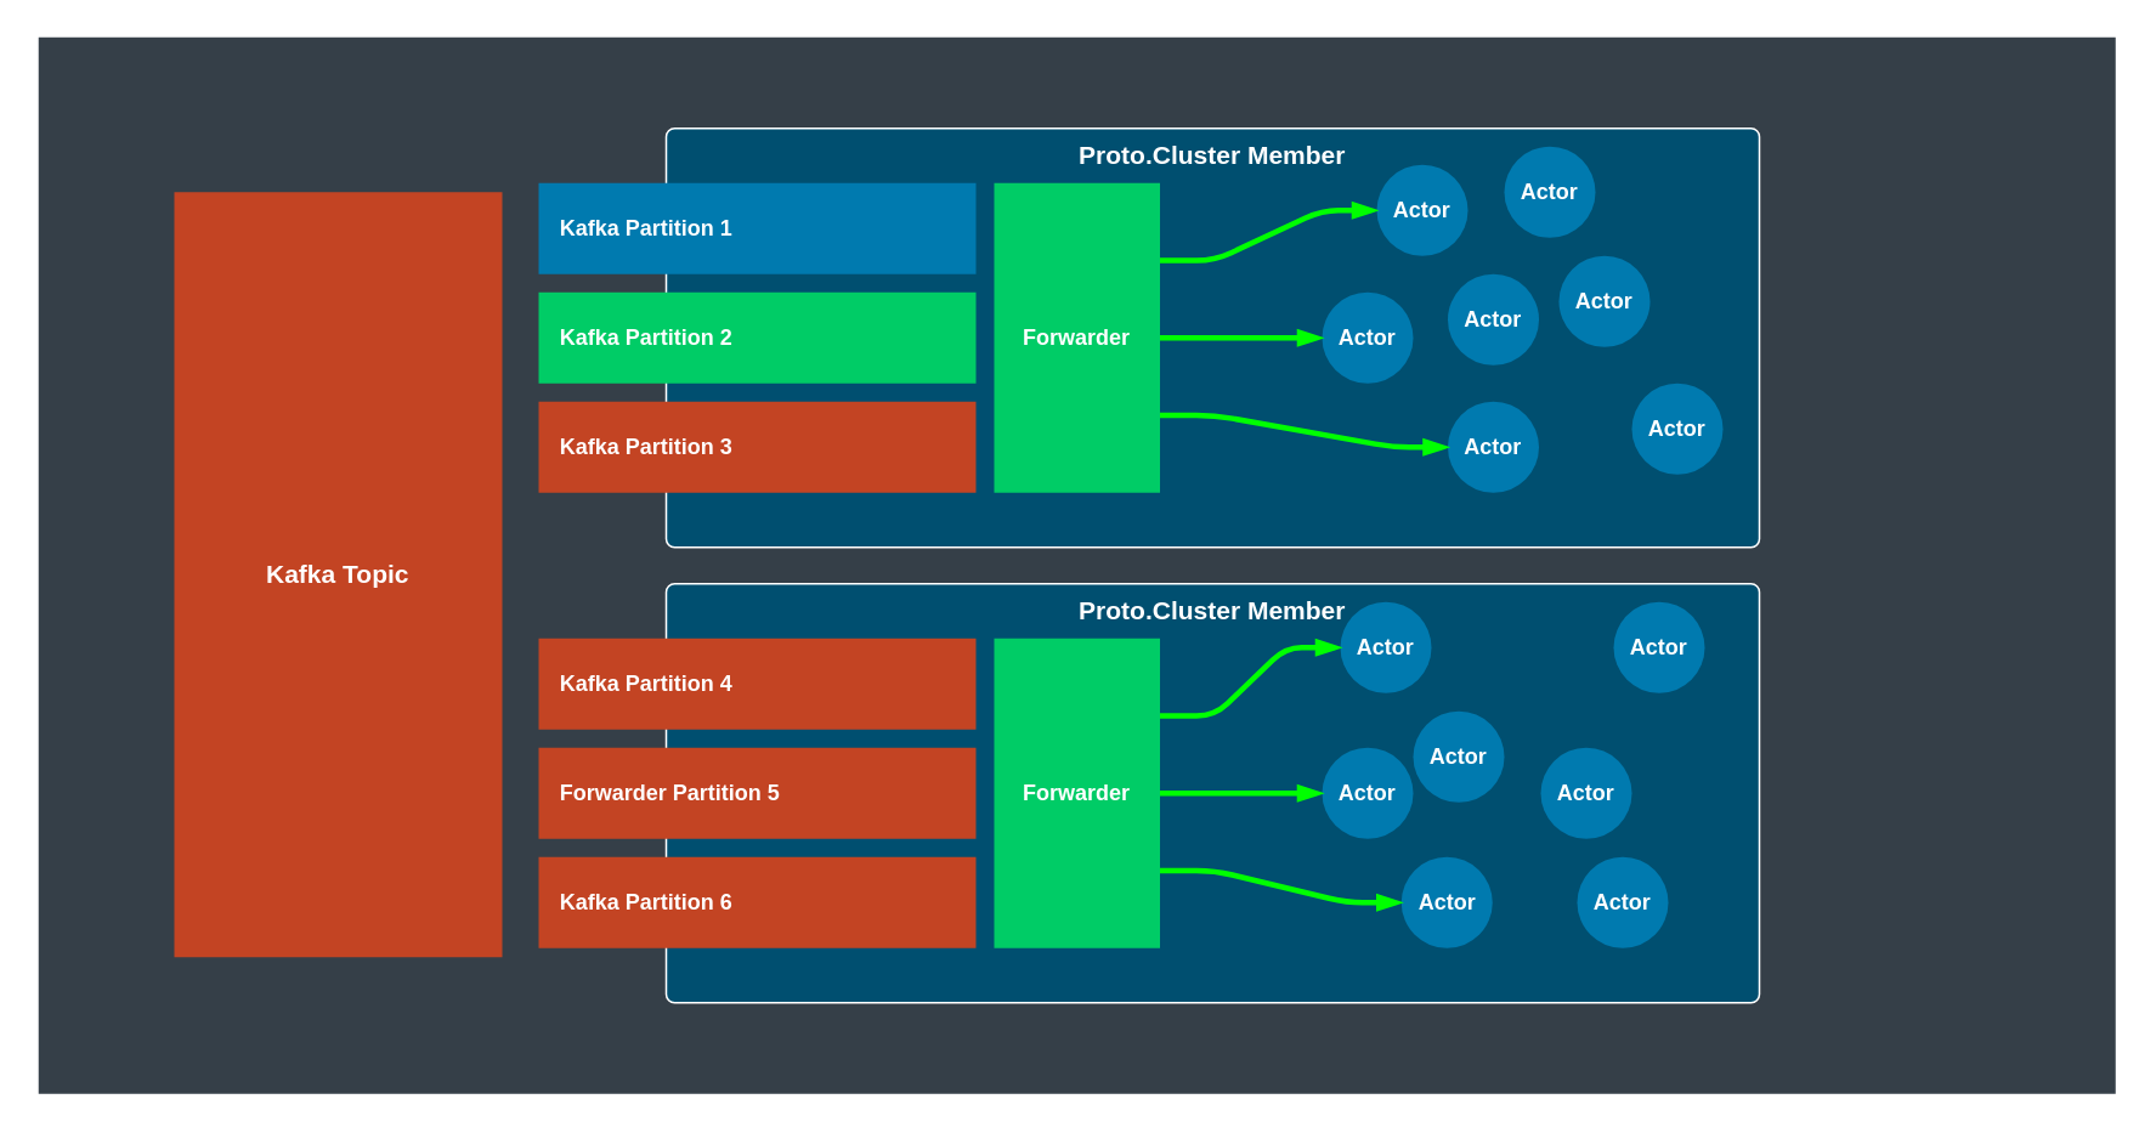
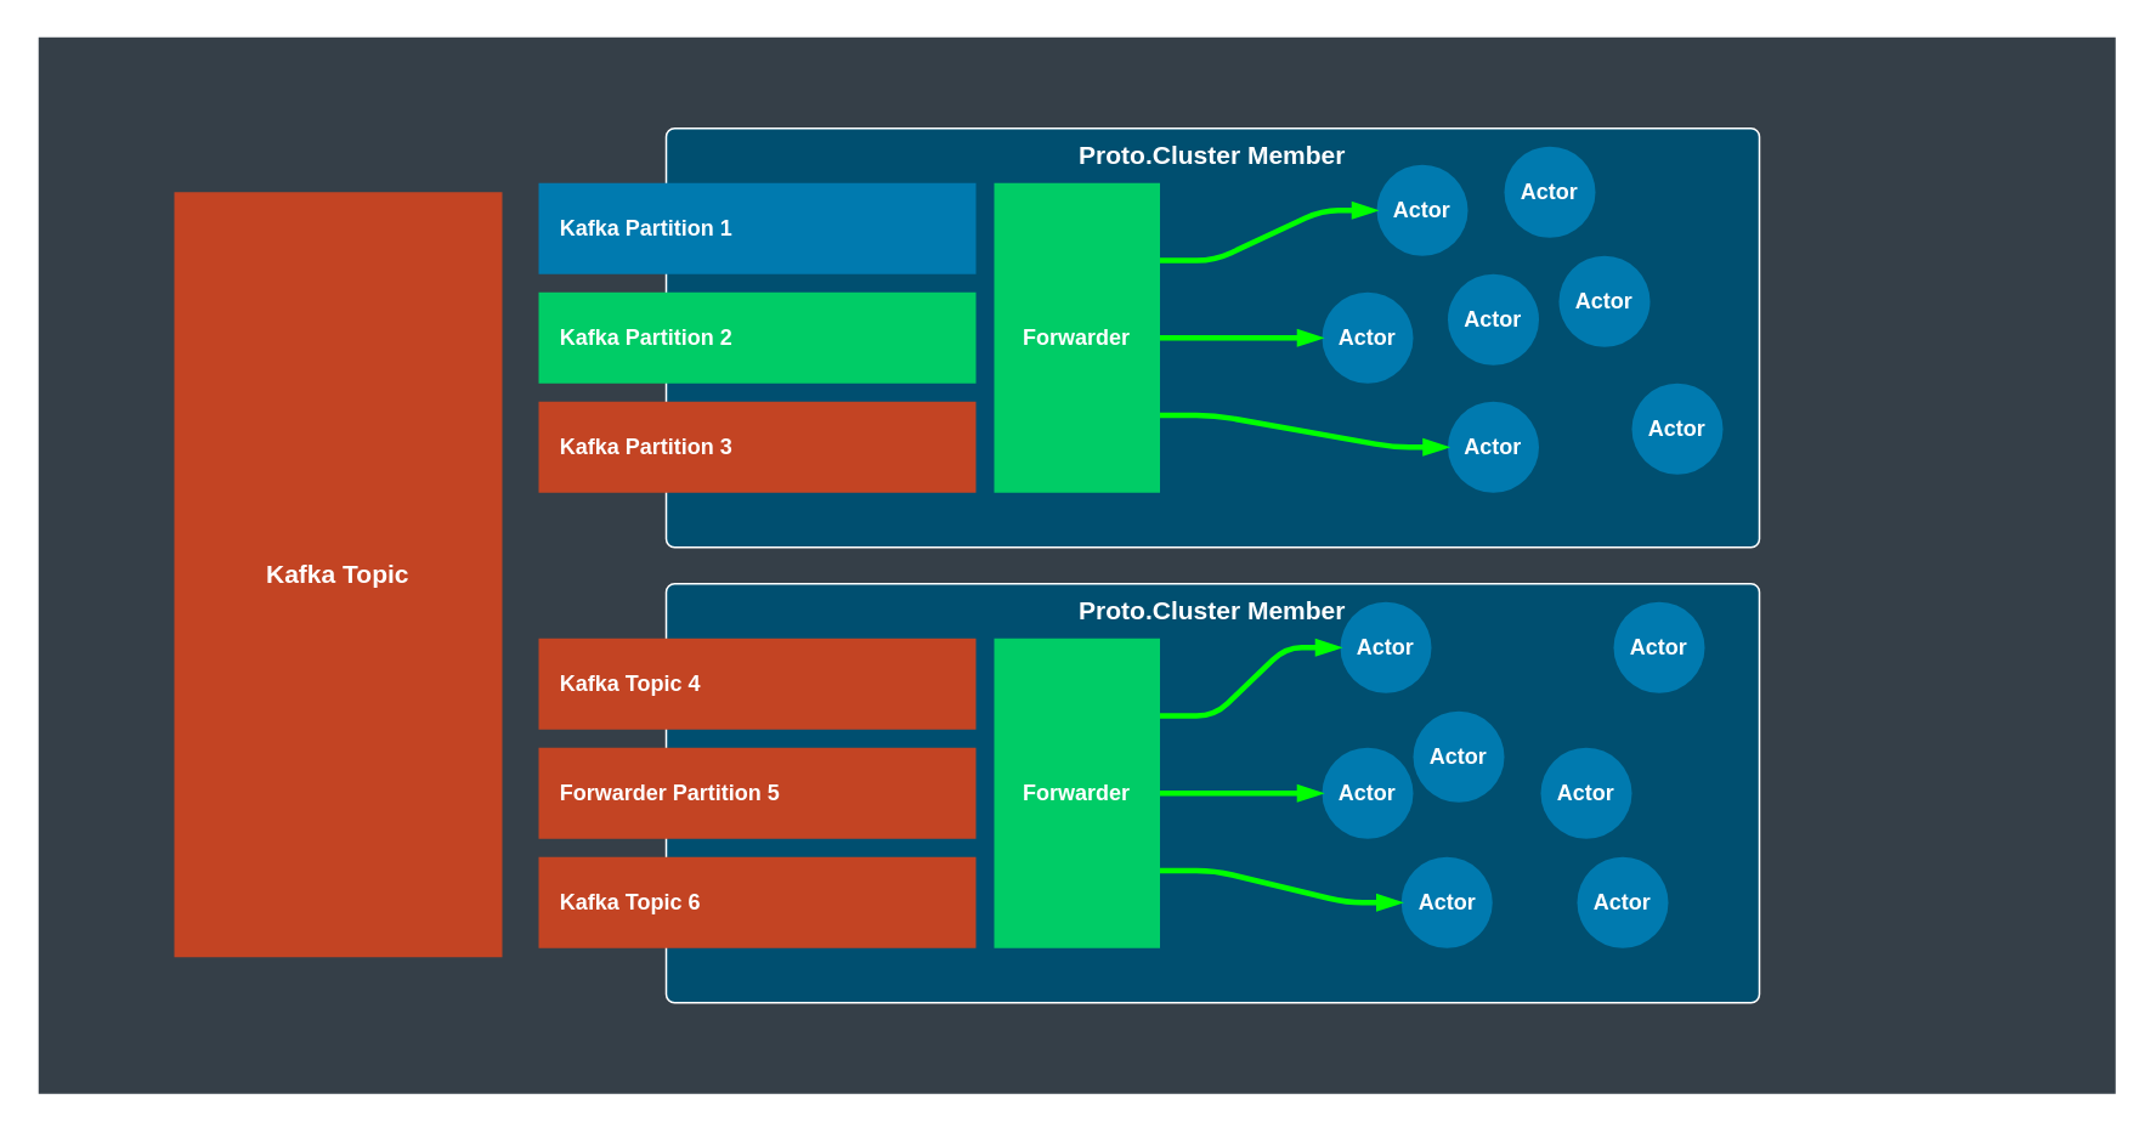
  <mxCell id="0" />
  <mxCell id="1" parent="0" />
  <mxCell id="2" value="" style="rounded=0;whiteSpace=wrap;html=1;fontColor=#FFFFFF;strokeColor=none;fillColor=#353F48;" vertex="1" parent="1"><mxGeometry x="20.5" y="20" width="1140" height="580" as="geometry" /></mxCell>
  <mxCell id="3" value="&lt;span style=&quot;font-size: 14px; text-align: left;&quot;&gt;Proto.Cluster Member&lt;/span&gt;" style="rounded=1;whiteSpace=wrap;html=1;shadow=0;glass=0;strokeWidth=1;fontSize=12;arcSize=2;verticalAlign=top;fontStyle=1;fillColor=#004F70;strokeColor=#FFFFFF;fontColor=#FFFFFF;" vertex="1" parent="1"><mxGeometry x="365" y="320" width="600" height="230" as="geometry" /></mxCell>
  <mxCell id="4" value="&lt;span style=&quot;font-size: 14px; text-align: left;&quot;&gt;Proto.Cluster Member&lt;/span&gt;" style="rounded=1;whiteSpace=wrap;html=1;shadow=0;glass=0;strokeWidth=1;fontSize=12;arcSize=2;verticalAlign=top;fontStyle=1;fillColor=#004F70;strokeColor=#FFFFFF;fontColor=#FFFFFF;" vertex="1" parent="1"><mxGeometry x="365" y="70" width="600" height="230" as="geometry" /></mxCell>
  <mxCell id="5" value="Kafka Partition 1" style="rounded=0;whiteSpace=wrap;html=1;fontStyle=1;verticalAlign=middle;align=left;spacing=2;spacingLeft=10;spacingRight=10;fillColor=#007aaf;fontColor=#FFFFFF;strokeColor=none;" vertex="1" parent="1"><mxGeometry x="295" y="100" width="240" height="50" as="geometry" /></mxCell>
  <mxCell id="6" value="Kafka Partition 2" style="rounded=0;whiteSpace=wrap;html=1;fontStyle=1;verticalAlign=middle;align=left;spacing=2;spacingLeft=10;spacingRight=10;fillColor=#00cc66;fontColor=#FFFFFF;strokeColor=none;" vertex="1" parent="1"><mxGeometry x="295" y="160" width="240" height="50" as="geometry" /></mxCell>
  <mxCell id="7" value="Actor" style="ellipse;whiteSpace=wrap;html=1;aspect=fixed;align=center;fontStyle=1;fillColor=#007AAF;strokeColor=none;fontColor=#FFFFFF;" vertex="1" parent="1"><mxGeometry x="755" y="90" width="50" height="50" as="geometry" /></mxCell>
  <mxCell id="8" value="Actor" style="ellipse;whiteSpace=wrap;html=1;aspect=fixed;align=center;fontStyle=1;fillColor=#007AAF;strokeColor=none;fontColor=#FFFFFF;" vertex="1" parent="1"><mxGeometry x="855" y="140" width="50" height="50" as="geometry" /></mxCell>
  <mxCell id="9" value="Actor" style="ellipse;whiteSpace=wrap;html=1;aspect=fixed;align=center;fontStyle=1;fillColor=#007AAF;strokeColor=none;fontColor=#FFFFFF;" vertex="1" parent="1"><mxGeometry x="825" y="80" width="50" height="50" as="geometry" /></mxCell>
  <mxCell id="10" value="Actor" style="ellipse;whiteSpace=wrap;html=1;aspect=fixed;align=center;fontStyle=1;fillColor=#007AAF;strokeColor=none;fontColor=#FFFFFF;" vertex="1" parent="1"><mxGeometry x="794" y="150" width="50" height="50" as="geometry" /></mxCell>
  <mxCell id="11" value="Actor" style="ellipse;whiteSpace=wrap;html=1;aspect=fixed;align=center;fontStyle=1;fillColor=#007AAF;strokeColor=none;fontColor=#FFFFFF;" vertex="1" parent="1"><mxGeometry x="725" y="160" width="50" height="50" as="geometry" /></mxCell>
  <mxCell id="12" value="Actor" style="ellipse;whiteSpace=wrap;html=1;aspect=fixed;align=center;fontStyle=1;strokeColor=none;fontColor=#FFFFFF;fillColor=#007AAF;" vertex="1" parent="1"><mxGeometry x="895" y="210" width="50" height="50" as="geometry" /></mxCell>
  <mxCell id="13" value="Actor" style="ellipse;whiteSpace=wrap;html=1;aspect=fixed;align=center;fontStyle=1;fillColor=#007AAF;strokeColor=none;fontColor=#FFFFFF;" vertex="1" parent="1"><mxGeometry x="794" y="220" width="50" height="50" as="geometry" /></mxCell>
  <mxCell id="14" value="Kafka Topic" style="rounded=0;whiteSpace=wrap;html=1;fontStyle=1;verticalAlign=middle;align=center;spacing=2;spacingLeft=10;spacingRight=10;fontSize=14;fillColor=#C34423;fontColor=#FFFFFF;strokeColor=none;" vertex="1" parent="1"><mxGeometry x="95" y="105" width="180" height="420" as="geometry" /></mxCell>
  <mxCell id="15" value="Forwarder Partition 5" style="rounded=0;whiteSpace=wrap;html=1;fontStyle=1;verticalAlign=middle;align=left;spacing=2;spacingLeft=10;spacingRight=10;fillColor=#C34423;fontColor=#FFFFFF;strokeColor=none;" vertex="1" parent="1"><mxGeometry x="295" y="410" width="240" height="50" as="geometry" /></mxCell>
  <mxCell id="16" value="Actor" style="ellipse;whiteSpace=wrap;html=1;aspect=fixed;align=center;fontStyle=1;fillColor=#007AAF;strokeColor=none;fontColor=#FFFFFF;" vertex="1" parent="1"><mxGeometry x="735" y="330" width="50" height="50" as="geometry" /></mxCell>
  <mxCell id="17" value="Actor" style="ellipse;whiteSpace=wrap;html=1;aspect=fixed;align=center;fontStyle=1;strokeColor=none;fontColor=#FFFFFF;fillColor=#007AAF;" vertex="1" parent="1"><mxGeometry x="845" y="410" width="50" height="50" as="geometry" /></mxCell>
  <mxCell id="18" value="Actor" style="ellipse;whiteSpace=wrap;html=1;aspect=fixed;align=center;fontStyle=1;fillColor=#007AAF;strokeColor=none;fontColor=#FFFFFF;" vertex="1" parent="1"><mxGeometry x="885" y="330" width="50" height="50" as="geometry" /></mxCell>
  <mxCell id="19" value="Actor" style="ellipse;whiteSpace=wrap;html=1;aspect=fixed;align=center;fontStyle=1;fillColor=#007AAF;strokeColor=none;fontColor=#FFFFFF;" vertex="1" parent="1"><mxGeometry x="775" y="390" width="50" height="50" as="geometry" /></mxCell>
  <mxCell id="20" value="Actor" style="ellipse;whiteSpace=wrap;html=1;aspect=fixed;align=center;fontStyle=1;fillColor=#007AAF;strokeColor=none;fontColor=#FFFFFF;" vertex="1" parent="1"><mxGeometry x="725" y="410" width="50" height="50" as="geometry" /></mxCell>
  <mxCell id="21" value="Actor" style="ellipse;whiteSpace=wrap;html=1;aspect=fixed;align=center;fontStyle=1;fillColor=#007AAF;strokeColor=none;fontColor=#FFFFFF;" vertex="1" parent="1"><mxGeometry x="865" y="470" width="50" height="50" as="geometry" /></mxCell>
  <mxCell id="22" value="Actor" style="ellipse;whiteSpace=wrap;html=1;aspect=fixed;align=center;fontStyle=1;fillColor=#007AAF;strokeColor=none;fontColor=#FFFFFF;" vertex="1" parent="1"><mxGeometry x="768.5" y="470" width="50" height="50" as="geometry" /></mxCell>
  <mxCell id="23" style="edgeStyle=entityRelationEdgeStyle;orthogonalLoop=1;jettySize=auto;html=1;exitX=1;exitY=0.25;exitDx=0;exitDy=0;entryX=0;entryY=0.5;entryDx=0;entryDy=0;fontSize=14;strokeWidth=3;strokeColor=#00FF00;endArrow=blockThin;endFill=1;rounded=1;" edge="1" parent="1" source="26" target="7"><mxGeometry relative="1" as="geometry" /></mxCell>
  <mxCell id="24" style="edgeStyle=entityRelationEdgeStyle;orthogonalLoop=1;jettySize=auto;html=1;exitX=1;exitY=0.5;exitDx=0;exitDy=0;entryX=0;entryY=0.5;entryDx=0;entryDy=0;fontSize=14;strokeWidth=3;strokeColor=#00FF00;endArrow=blockThin;endFill=1;rounded=1;" edge="1" parent="1" source="26" target="11"><mxGeometry relative="1" as="geometry" /></mxCell>
  <mxCell id="25" style="edgeStyle=entityRelationEdgeStyle;rounded=1;comic=0;orthogonalLoop=1;jettySize=auto;html=1;exitX=1;exitY=0.75;exitDx=0;exitDy=0;entryX=0;entryY=0.5;entryDx=0;entryDy=0;labelBackgroundColor=none;endArrow=blockThin;endFill=1;strokeColor=#00FF00;strokeWidth=3;fontColor=#FFFFFF;" edge="1" parent="1" source="26" target="13"><mxGeometry relative="1" as="geometry" /></mxCell>
  <mxCell id="26" value="Forwarder" style="rounded=0;whiteSpace=wrap;html=1;fontStyle=1;verticalAlign=middle;align=center;spacing=2;spacingLeft=10;spacingRight=10;strokeColor=none;fontColor=#FFFFFF;fillColor=#00CC66;" vertex="1" parent="1"><mxGeometry x="545" y="100" width="91" height="170" as="geometry" /></mxCell>
  <mxCell id="27" style="edgeStyle=entityRelationEdgeStyle;orthogonalLoop=1;jettySize=auto;html=1;exitX=1;exitY=0.5;exitDx=0;exitDy=0;entryX=0;entryY=0.5;entryDx=0;entryDy=0;fontSize=14;strokeWidth=3;strokeColor=#00FF00;endArrow=blockThin;endFill=1;rounded=1;" edge="1" parent="1" source="30" target="20"><mxGeometry relative="1" as="geometry" /></mxCell>
  <mxCell id="28" style="edgeStyle=entityRelationEdgeStyle;orthogonalLoop=1;jettySize=auto;html=1;exitX=1;exitY=0.75;exitDx=0;exitDy=0;entryX=0;entryY=0.5;entryDx=0;entryDy=0;fontSize=14;strokeWidth=3;strokeColor=#00FF00;endArrow=blockThin;endFill=1;rounded=1;" edge="1" parent="1" source="30" target="22"><mxGeometry relative="1" as="geometry" /></mxCell>
  <mxCell id="29" style="edgeStyle=entityRelationEdgeStyle;rounded=1;comic=0;orthogonalLoop=1;jettySize=auto;html=1;exitX=1;exitY=0.25;exitDx=0;exitDy=0;entryX=0;entryY=0.5;entryDx=0;entryDy=0;labelBackgroundColor=none;endArrow=blockThin;endFill=1;strokeColor=#00FF00;strokeWidth=3;fontColor=#FFFFFF;" edge="1" parent="1" source="30" target="16"><mxGeometry relative="1" as="geometry" /></mxCell>
  <mxCell id="30" value="Forwarder" style="rounded=0;whiteSpace=wrap;html=1;fontStyle=1;verticalAlign=middle;align=center;spacing=2;spacingLeft=10;spacingRight=10;strokeColor=none;fontColor=#FFFFFF;fillColor=#00CC66;" vertex="1" parent="1"><mxGeometry x="545" y="350" width="91" height="170" as="geometry" /></mxCell>
- <mxCell id="31" value="Kafka Partition 4" style="rounded=0;whiteSpace=wrap;html=1;fontStyle=1;verticalAlign=middle;align=left;spacing=2;spacingLeft=10;spacingRight=10;fillColor=#C34423;fontColor=#FFFFFF;strokeColor=none;" vertex="1" parent="1"><mxGeometry x="295" y="350" width="240" height="50" as="geometry" /></mxCell>
+ <mxCell id="31" value="Kafka Topic 4" style="rounded=0;whiteSpace=wrap;html=1;fontStyle=1;verticalAlign=middle;align=left;spacing=2;spacingLeft=10;spacingRight=10;fillColor=#C34423;fontColor=#FFFFFF;strokeColor=none;" vertex="1" parent="1"><mxGeometry x="295" y="350" width="240" height="50" as="geometry" /></mxCell>
  <mxCell id="32" value="Kafka Partition 3" style="rounded=0;whiteSpace=wrap;html=1;fontStyle=1;verticalAlign=middle;align=left;spacing=2;spacingLeft=10;spacingRight=10;fillColor=#C34423;fontColor=#FFFFFF;strokeColor=none;" vertex="1" parent="1"><mxGeometry x="295" y="220" width="240" height="50" as="geometry" /></mxCell>
- <mxCell id="33" value="Kafka Partition 6" style="rounded=0;whiteSpace=wrap;html=1;fontStyle=1;verticalAlign=middle;align=left;spacing=2;spacingLeft=10;spacingRight=10;fillColor=#C34423;fontColor=#FFFFFF;strokeColor=none;" vertex="1" parent="1"><mxGeometry x="295" y="470" width="240" height="50" as="geometry" /></mxCell>
+ <mxCell id="33" value="Kafka Topic 6" style="rounded=0;whiteSpace=wrap;html=1;fontStyle=1;verticalAlign=middle;align=left;spacing=2;spacingLeft=10;spacingRight=10;fillColor=#C34423;fontColor=#FFFFFF;strokeColor=none;" vertex="1" parent="1"><mxGeometry x="295" y="470" width="240" height="50" as="geometry" /></mxCell>
